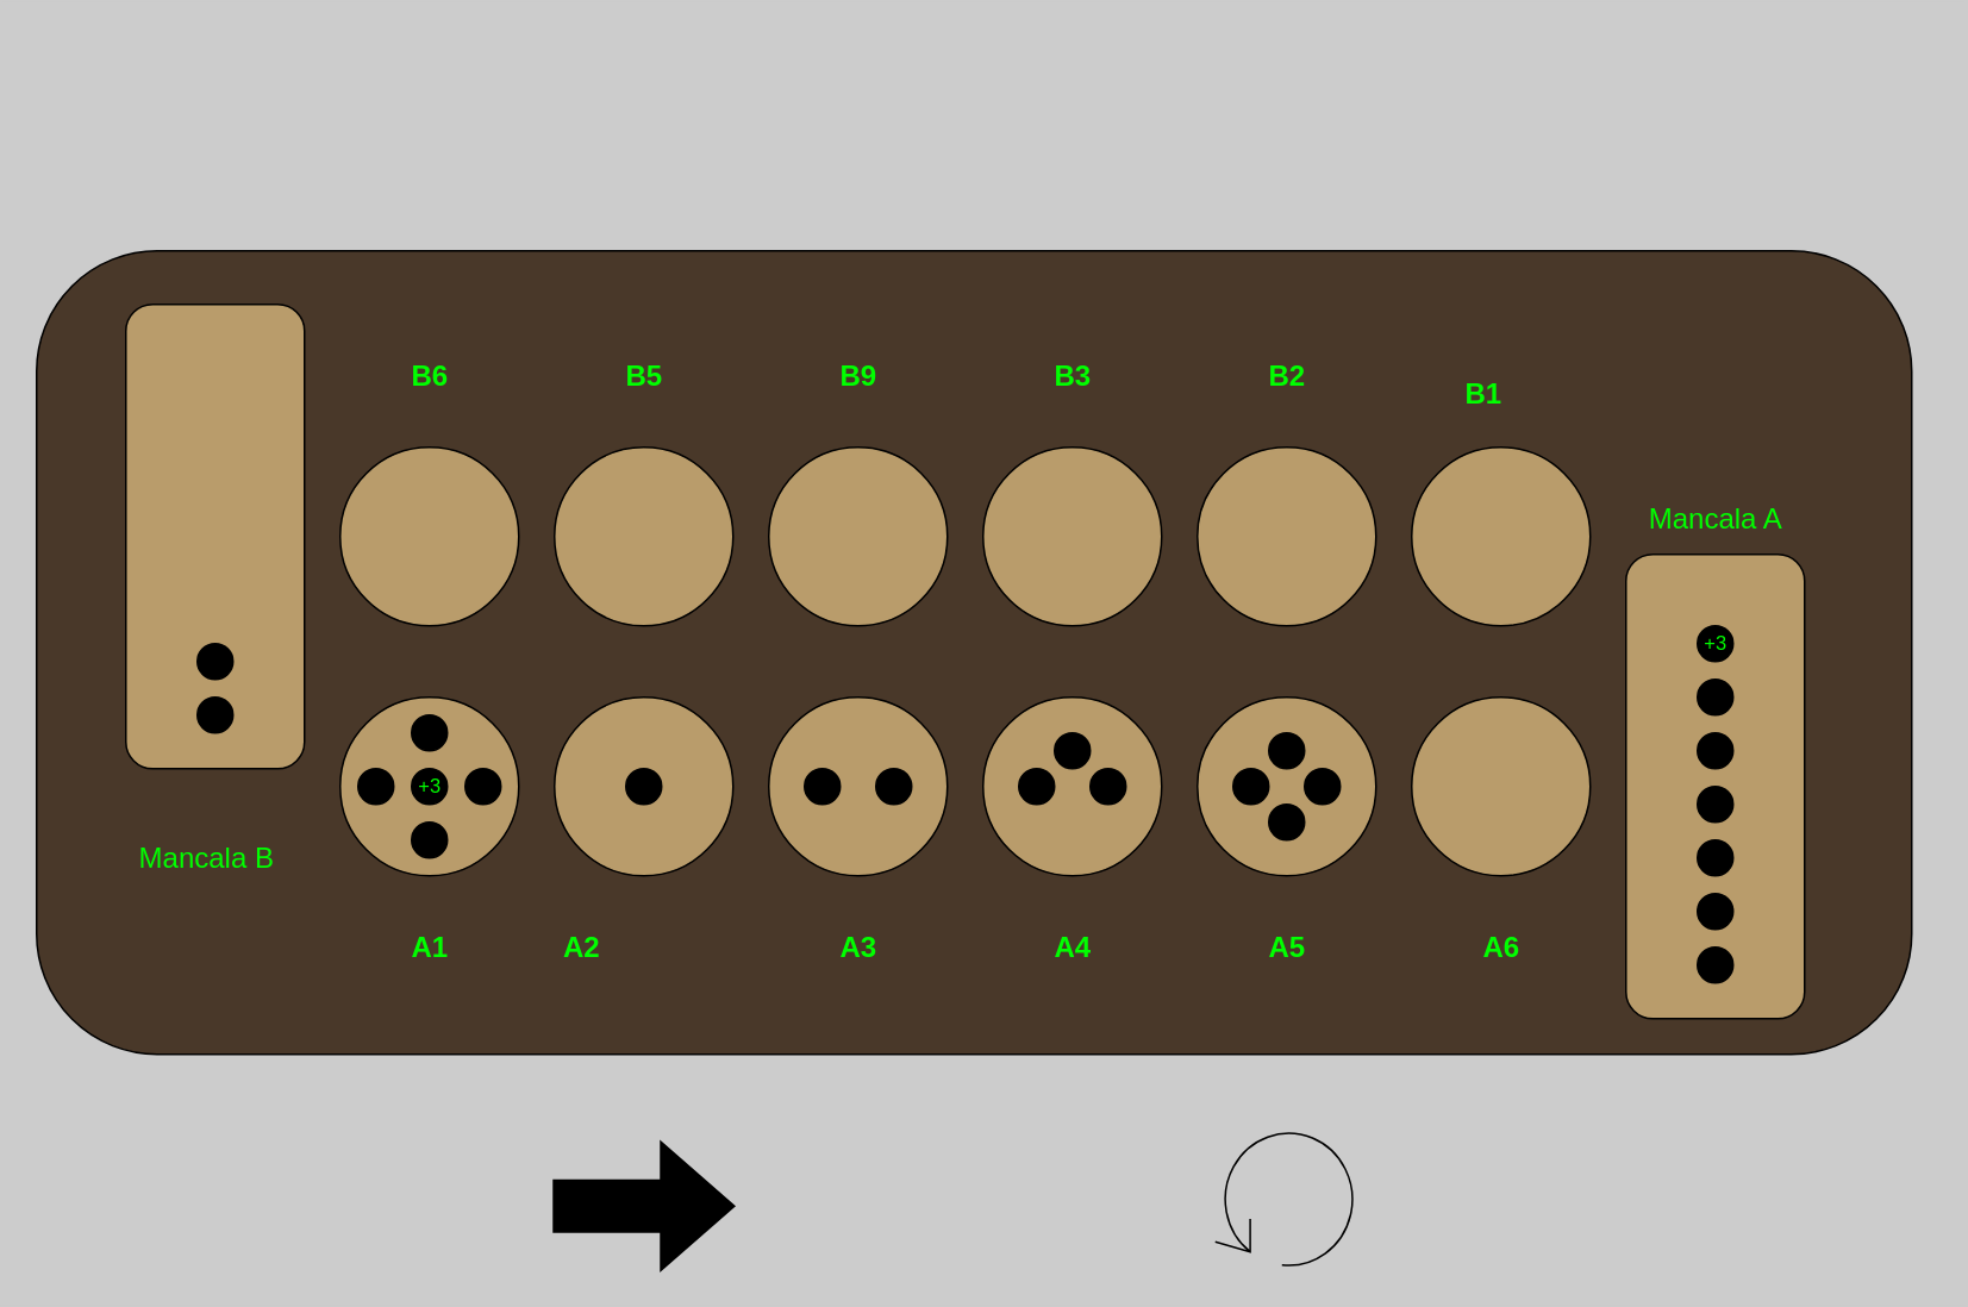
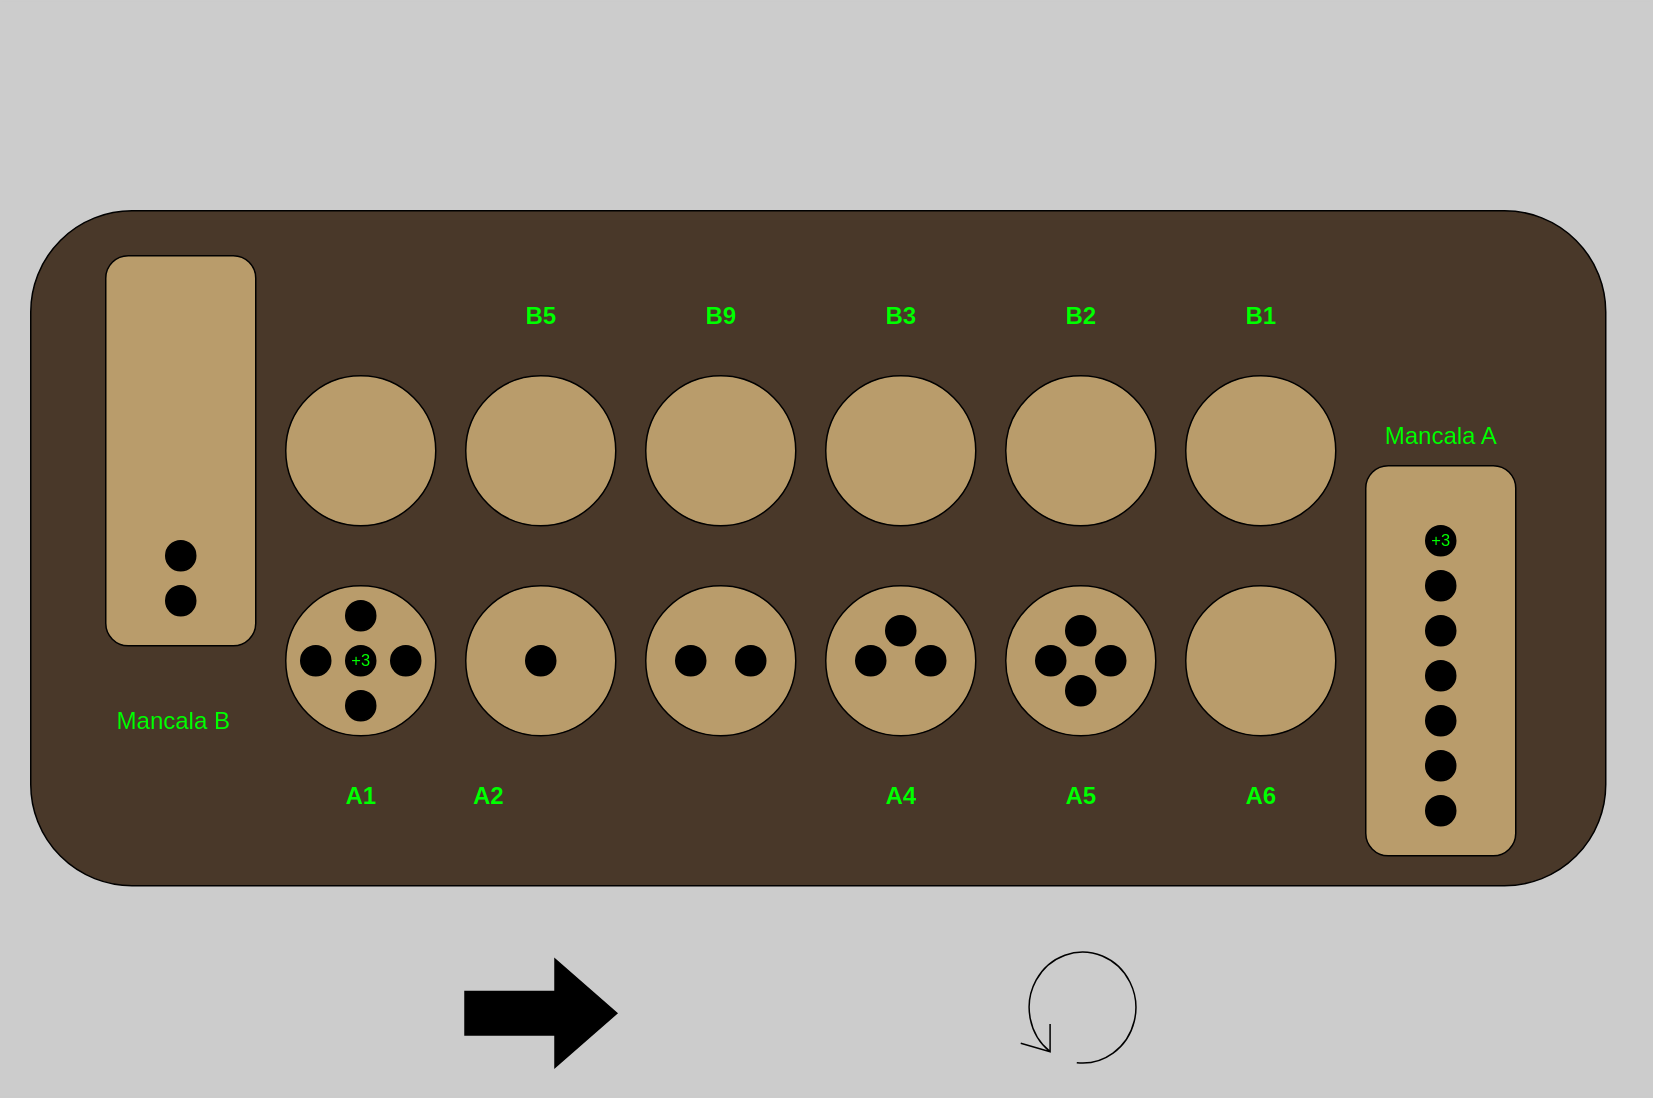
  <mxCell id="0" />
  <mxCell id="1" parent="0" />
  <mxCell id="2" value="" style="rounded=1;whiteSpace=wrap;html=1;fillColor=#493829;" parent="1" vertex="1"><mxGeometry x="20" y="140" width="1050" height="450" as="geometry" /></mxCell>
  <mxCell id="3" value="" style="ellipse;whiteSpace=wrap;html=1;aspect=fixed;fillColor=#B99C6B;" parent="1" vertex="1"><mxGeometry x="790" y="390" width="100" height="100" as="geometry" /></mxCell>
  <mxCell id="4" value="" style="rounded=1;whiteSpace=wrap;html=1;fillColor=#b99c6b;direction=south;strokeColor=#000000;fontColor=#ffffff;" parent="1" vertex="1"><mxGeometry x="910" y="310" width="100" height="260" as="geometry" /></mxCell>
  <mxCell id="5" value="" style="ellipse;whiteSpace=wrap;html=1;aspect=fixed;fillColor=#B99C6B;" parent="1" vertex="1"><mxGeometry x="310" y="390" width="100" height="100" as="geometry" /></mxCell>
  <mxCell id="6" value="" style="ellipse;whiteSpace=wrap;html=1;aspect=fixed;fillColor=#B99C6B;" parent="1" vertex="1"><mxGeometry x="430" y="390" width="100" height="100" as="geometry" /></mxCell>
  <mxCell id="7" value="" style="ellipse;whiteSpace=wrap;html=1;aspect=fixed;fillColor=#B99C6B;" parent="1" vertex="1"><mxGeometry x="550" y="390" width="100" height="100" as="geometry" /></mxCell>
  <mxCell id="8" value="" style="ellipse;whiteSpace=wrap;html=1;aspect=fixed;fillColor=#B99C6B;" parent="1" vertex="1"><mxGeometry x="670" y="390" width="100" height="100" as="geometry" /></mxCell>
  <mxCell id="9" value="" style="ellipse;whiteSpace=wrap;html=1;aspect=fixed;fillColor=#B99C6B;" parent="1" vertex="1"><mxGeometry x="190" y="390" width="100" height="100" as="geometry" /></mxCell>
  <mxCell id="10" value="" style="ellipse;whiteSpace=wrap;html=1;aspect=fixed;fillColor=#B99C6B;" parent="1" vertex="1"><mxGeometry x="790" y="250" width="100" height="100" as="geometry" /></mxCell>
  <mxCell id="11" value="" style="ellipse;whiteSpace=wrap;html=1;aspect=fixed;fillColor=#B99C6B;" parent="1" vertex="1"><mxGeometry x="670" y="250" width="100" height="100" as="geometry" /></mxCell>
  <mxCell id="12" value="" style="ellipse;whiteSpace=wrap;html=1;aspect=fixed;fillColor=#B99C6B;" parent="1" vertex="1"><mxGeometry x="550" y="250" width="100" height="100" as="geometry" /></mxCell>
  <mxCell id="13" value="" style="ellipse;whiteSpace=wrap;html=1;aspect=fixed;fillColor=#B99C6B;" parent="1" vertex="1"><mxGeometry x="430" y="250" width="100" height="100" as="geometry" /></mxCell>
  <mxCell id="14" value="" style="ellipse;whiteSpace=wrap;html=1;aspect=fixed;fillColor=#B99C6B;" parent="1" vertex="1"><mxGeometry x="310" y="250" width="100" height="100" as="geometry" /></mxCell>
  <mxCell id="15" value="" style="ellipse;whiteSpace=wrap;html=1;aspect=fixed;fillColor=#B99C6B;" parent="1" vertex="1"><mxGeometry x="190" y="250" width="100" height="100" as="geometry" /></mxCell>
  <mxCell id="16" value="" style="rounded=1;whiteSpace=wrap;html=1;fillColor=#b99c6b;direction=south;strokeColor=#000000;fontColor=#ffffff;glass=0;shadow=0;" parent="1" vertex="1"><mxGeometry x="70" y="170" width="100" height="260" as="geometry" /></mxCell>
  <mxCell id="17" value="" style="shape=image;html=1;verticalAlign=top;verticalLabelPosition=bottom;labelBackgroundColor=#ffffff;imageAspect=0;aspect=fixed;image=https://cdn0.iconfinder.com/data/icons/glyphpack/50/remove-rounded-128.png;fillColor=#B99C6B;" parent="1" vertex="1"><mxGeometry x="1030" y="20" width="50" height="50" as="geometry" /></mxCell>
  <mxCell id="18" value="" style="shape=mxgraph.bpmn.loop;html=1;outlineConnect=0;shadow=0;glass=0;strokeColor=#000000;fillColor=#B99C6B;" parent="1" vertex="1"><mxGeometry x="680" y="630" width="80" height="80" as="geometry" /></mxCell>
  <mxCell id="19" value="" style="ellipse;whiteSpace=wrap;html=1;aspect=fixed;shadow=0;glass=0;strokeColor=#000000;fillColor=#000000;" parent="1" vertex="1"><mxGeometry x="200" y="430" width="20" height="20" as="geometry" /></mxCell>
  <mxCell id="20" value="" style="ellipse;whiteSpace=wrap;html=1;aspect=fixed;shadow=0;glass=0;strokeColor=#000000;fillColor=#000000;" parent="1" vertex="1"><mxGeometry x="230" y="460" width="20" height="20" as="geometry" /></mxCell>
  <mxCell id="21" value="" style="ellipse;whiteSpace=wrap;html=1;aspect=fixed;shadow=0;glass=0;strokeColor=#000000;fillColor=#000000;" parent="1" vertex="1"><mxGeometry x="260" y="430" width="20" height="20" as="geometry" /></mxCell>
  <mxCell id="22" value="" style="ellipse;whiteSpace=wrap;html=1;aspect=fixed;shadow=0;glass=0;strokeColor=#000000;fillColor=#000000;" parent="1" vertex="1"><mxGeometry x="230" y="400" width="20" height="20" as="geometry" /></mxCell>
  <mxCell id="23" value="" style="ellipse;whiteSpace=wrap;html=1;aspect=fixed;shadow=0;glass=0;strokeColor=#000000;fillColor=#000000;" parent="1" vertex="1"><mxGeometry x="230" y="430" width="20" height="20" as="geometry" /></mxCell>
  <mxCell id="24" value="&lt;font color=&quot;#00ff00&quot; style=&quot;font-size: 11px&quot;&gt;+3&lt;/font&gt;" style="text;html=1;align=center;verticalAlign=middle;resizable=0;points=[];autosize=1;" parent="1" vertex="1"><mxGeometry x="225" y="430" width="30" height="20" as="geometry" /></mxCell>
  <mxCell id="25" value="" style="ellipse;whiteSpace=wrap;html=1;aspect=fixed;shadow=0;glass=0;strokeColor=#000000;fillColor=#000000;" parent="1" vertex="1"><mxGeometry x="350" y="430" width="20" height="20" as="geometry" /></mxCell>
  <mxCell id="26" value="" style="ellipse;whiteSpace=wrap;html=1;aspect=fixed;shadow=0;glass=0;strokeColor=#000000;fillColor=#000000;" parent="1" vertex="1"><mxGeometry x="490" y="430" width="20" height="20" as="geometry" /></mxCell>
  <mxCell id="27" value="" style="ellipse;whiteSpace=wrap;html=1;aspect=fixed;shadow=0;glass=0;strokeColor=#000000;fillColor=#000000;" parent="1" vertex="1"><mxGeometry x="450" y="430" width="20" height="20" as="geometry" /></mxCell>
  <mxCell id="28" value="" style="ellipse;whiteSpace=wrap;html=1;aspect=fixed;shadow=0;glass=0;strokeColor=#000000;fillColor=#000000;" parent="1" vertex="1"><mxGeometry x="610" y="430" width="20" height="20" as="geometry" /></mxCell>
  <mxCell id="29" value="" style="ellipse;whiteSpace=wrap;html=1;aspect=fixed;shadow=0;glass=0;strokeColor=#000000;fillColor=#000000;" parent="1" vertex="1"><mxGeometry x="570" y="430" width="20" height="20" as="geometry" /></mxCell>
  <mxCell id="30" value="" style="ellipse;whiteSpace=wrap;html=1;aspect=fixed;shadow=0;glass=0;strokeColor=#000000;fillColor=#000000;" parent="1" vertex="1"><mxGeometry x="730" y="430" width="20" height="20" as="geometry" /></mxCell>
  <mxCell id="31" value="" style="ellipse;whiteSpace=wrap;html=1;aspect=fixed;shadow=0;glass=0;strokeColor=#000000;fillColor=#000000;" parent="1" vertex="1"><mxGeometry x="690" y="430" width="20" height="20" as="geometry" /></mxCell>
  <mxCell id="32" value="" style="ellipse;whiteSpace=wrap;html=1;aspect=fixed;shadow=0;glass=0;strokeColor=#000000;fillColor=#000000;" parent="1" vertex="1"><mxGeometry x="590" y="410" width="20" height="20" as="geometry" /></mxCell>
  <mxCell id="33" value="" style="ellipse;whiteSpace=wrap;html=1;aspect=fixed;shadow=0;glass=0;strokeColor=#000000;fillColor=#000000;" parent="1" vertex="1"><mxGeometry x="710" y="450" width="20" height="20" as="geometry" /></mxCell>
  <mxCell id="34" value="" style="ellipse;whiteSpace=wrap;html=1;aspect=fixed;shadow=0;glass=0;strokeColor=#000000;fillColor=#000000;" parent="1" vertex="1"><mxGeometry x="710" y="410" width="20" height="20" as="geometry" /></mxCell>
  <mxCell id="35" value="" style="ellipse;whiteSpace=wrap;html=1;aspect=fixed;shadow=0;glass=0;strokeColor=#000000;fillColor=#000000;" parent="1" vertex="1"><mxGeometry x="950" y="530" width="20" height="20" as="geometry" /></mxCell>
  <mxCell id="36" value="" style="ellipse;whiteSpace=wrap;html=1;aspect=fixed;shadow=0;glass=0;strokeColor=#000000;fillColor=#000000;" parent="1" vertex="1"><mxGeometry x="950" y="500" width="20" height="20" as="geometry" /></mxCell>
  <mxCell id="37" value="" style="ellipse;whiteSpace=wrap;html=1;aspect=fixed;shadow=0;glass=0;strokeColor=#000000;fillColor=#000000;" parent="1" vertex="1"><mxGeometry x="950" y="470" width="20" height="20" as="geometry" /></mxCell>
  <mxCell id="38" value="" style="ellipse;whiteSpace=wrap;html=1;aspect=fixed;shadow=0;glass=0;strokeColor=#000000;fillColor=#000000;" parent="1" vertex="1"><mxGeometry x="950" y="440" width="20" height="20" as="geometry" /></mxCell>
  <mxCell id="39" value="" style="ellipse;whiteSpace=wrap;html=1;aspect=fixed;shadow=0;glass=0;strokeColor=#000000;fillColor=#000000;" parent="1" vertex="1"><mxGeometry x="950" y="410" width="20" height="20" as="geometry" /></mxCell>
  <mxCell id="40" value="" style="ellipse;whiteSpace=wrap;html=1;aspect=fixed;shadow=0;glass=0;strokeColor=#000000;fillColor=#000000;" parent="1" vertex="1"><mxGeometry x="950" y="380" width="20" height="20" as="geometry" /></mxCell>
  <mxCell id="41" value="" style="ellipse;whiteSpace=wrap;html=1;aspect=fixed;shadow=0;glass=0;strokeColor=#000000;fillColor=#000000;" parent="1" vertex="1"><mxGeometry x="950" y="350" width="20" height="20" as="geometry" /></mxCell>
  <mxCell id="42" value="&lt;font color=&quot;#00ff00&quot; style=&quot;font-size: 11px&quot;&gt;+3&lt;/font&gt;" style="text;html=1;align=center;verticalAlign=middle;resizable=0;points=[];autosize=1;" parent="1" vertex="1"><mxGeometry x="945" y="350" width="30" height="20" as="geometry" /></mxCell>
  <mxCell id="43" value="&lt;font style=&quot;font-size: 16px&quot; color=&quot;#00ff00&quot;&gt;&lt;b&gt;A1&lt;/b&gt;&lt;/font&gt;" style="text;html=1;align=center;verticalAlign=middle;resizable=0;points=[];autosize=1;" parent="1" vertex="1"><mxGeometry x="220" y="520" width="40" height="20" as="geometry" /></mxCell>
  <mxCell id="44" value="&lt;font style=&quot;font-size: 16px&quot; color=&quot;#00ff00&quot;&gt;&lt;b&gt;A2&lt;/b&gt;&lt;/font&gt;" style="text;html=1;align=center;verticalAlign=middle;resizable=0;points=[];autosize=1;" parent="1" vertex="1"><mxGeometry x="305" y="520" width="40" height="20" as="geometry" /></mxCell>
- <mxCell id="45" value="&lt;font style=&quot;font-size: 16px&quot; color=&quot;#00ff00&quot;&gt;&lt;b&gt;A3&lt;/b&gt;&lt;/font&gt;" style="text;html=1;align=center;verticalAlign=middle;resizable=0;points=[];autosize=1;" parent="1" vertex="1"><mxGeometry x="460" y="520" width="40" height="20" as="geometry" /></mxCell>
  <mxCell id="46" value="&lt;font style=&quot;font-size: 16px&quot; color=&quot;#00ff00&quot;&gt;&lt;b&gt;A5&lt;/b&gt;&lt;/font&gt;" style="text;html=1;align=center;verticalAlign=middle;resizable=0;points=[];autosize=1;" parent="1" vertex="1"><mxGeometry x="700" y="520" width="40" height="20" as="geometry" /></mxCell>
  <mxCell id="47" value="&lt;font style=&quot;font-size: 16px&quot; color=&quot;#00ff00&quot;&gt;&lt;b&gt;A4&lt;/b&gt;&lt;/font&gt;" style="text;html=1;align=center;verticalAlign=middle;resizable=0;points=[];autosize=1;" parent="1" vertex="1"><mxGeometry x="580" y="520" width="40" height="20" as="geometry" /></mxCell>
  <mxCell id="48" value="&lt;font style=&quot;font-size: 16px&quot; color=&quot;#00ff00&quot;&gt;&lt;b&gt;A6&lt;br&gt;&lt;/b&gt;&lt;/font&gt;" style="text;html=1;align=center;verticalAlign=middle;resizable=0;points=[];autosize=1;" parent="1" vertex="1"><mxGeometry x="820" y="520" width="40" height="20" as="geometry" /></mxCell>
  <mxCell id="49" value="" style="verticalLabelPosition=bottom;verticalAlign=top;html=1;strokeWidth=2;shape=mxgraph.arrows2.arrow;dy=0.6;dx=40;notch=0;shadow=0;glass=0;fillColor=#000000;" parent="1" vertex="1"><mxGeometry x="310" y="640" width="100" height="70" as="geometry" /></mxCell>
  <mxCell id="50" value="&lt;p&gt;&lt;font color=&quot;#00ff00&quot; style=&quot;font-size: 16px&quot;&gt;Mancala A&lt;/font&gt;&lt;/p&gt;" style="text;html=1;align=center;verticalAlign=middle;resizable=0;points=[];autosize=1;" parent="1" vertex="1"><mxGeometry x="915" y="270" width="90" height="40" as="geometry" /></mxCell>
  <mxCell id="51" value="&lt;p&gt;&lt;font color=&quot;#00ff00&quot; style=&quot;font-size: 16px&quot;&gt;Mancala B&lt;/font&gt;&lt;/p&gt;" style="text;html=1;align=center;verticalAlign=middle;resizable=0;points=[];autosize=1;" parent="1" vertex="1"><mxGeometry x="70" y="460" width="90" height="40" as="geometry" /></mxCell>
  <mxCell id="52" value="" style="ellipse;whiteSpace=wrap;html=1;aspect=fixed;shadow=0;glass=0;strokeColor=#000000;fillColor=#000000;" parent="1" vertex="1"><mxGeometry x="110" y="390" width="20" height="20" as="geometry" /></mxCell>
  <mxCell id="53" value="" style="ellipse;whiteSpace=wrap;html=1;aspect=fixed;shadow=0;glass=0;strokeColor=#000000;fillColor=#000000;" parent="1" vertex="1"><mxGeometry x="110" y="360" width="20" height="20" as="geometry" /></mxCell>
- <mxCell id="54" value="&lt;font style=&quot;font-size: 16px&quot; color=&quot;#00ff00&quot;&gt;&lt;b&gt;B6&lt;/b&gt;&lt;/font&gt;" style="text;html=1;align=center;verticalAlign=middle;resizable=0;points=[];autosize=1;" parent="1" vertex="1"><mxGeometry x="220" y="200" width="40" height="20" as="geometry" /></mxCell>
  <mxCell id="55" value="&lt;font style=&quot;font-size: 16px&quot; color=&quot;#00ff00&quot;&gt;&lt;b&gt;B5&lt;/b&gt;&lt;/font&gt;" style="text;html=1;align=center;verticalAlign=middle;resizable=0;points=[];autosize=1;" parent="1" vertex="1"><mxGeometry x="340" y="200" width="40" height="20" as="geometry" /></mxCell>
  <mxCell id="56" value="&lt;font style=&quot;font-size: 16px&quot; color=&quot;#00ff00&quot;&gt;&lt;b&gt;B9&lt;/b&gt;&lt;/font&gt;" style="text;html=1;align=center;verticalAlign=middle;resizable=0;points=[];autosize=1;" parent="1" vertex="1"><mxGeometry x="460" y="200" width="40" height="20" as="geometry" /></mxCell>
  <mxCell id="57" value="&lt;font style=&quot;font-size: 16px&quot; color=&quot;#00ff00&quot;&gt;&lt;b&gt;B2&lt;/b&gt;&lt;/font&gt;" style="text;html=1;align=center;verticalAlign=middle;resizable=0;points=[];autosize=1;" parent="1" vertex="1"><mxGeometry x="700" y="200" width="40" height="20" as="geometry" /></mxCell>
  <mxCell id="58" value="&lt;font style=&quot;font-size: 16px&quot; color=&quot;#00ff00&quot;&gt;&lt;b&gt;B3&lt;/b&gt;&lt;/font&gt;" style="text;html=1;align=center;verticalAlign=middle;resizable=0;points=[];autosize=1;" parent="1" vertex="1"><mxGeometry x="580" y="200" width="40" height="20" as="geometry" /></mxCell>
- <mxCell id="59" value="&lt;font style=&quot;font-size: 16px&quot; color=&quot;#00ff00&quot;&gt;&lt;b&gt;B1&lt;br&gt;&lt;/b&gt;&lt;/font&gt;" style="text;html=1;align=center;verticalAlign=middle;resizable=0;points=[];autosize=1;" parent="1" vertex="1"><mxGeometry x="810" y="210" width="40" height="20" as="geometry" /></mxCell>
+ <mxCell id="59" value="&lt;font style=&quot;font-size: 16px&quot; color=&quot;#00ff00&quot;&gt;&lt;b&gt;B1&lt;br&gt;&lt;/b&gt;&lt;/font&gt;" style="text;html=1;align=center;verticalAlign=middle;resizable=0;points=[];autosize=1;" parent="1" vertex="1"><mxGeometry x="820" y="200" width="40" height="20" as="geometry" /></mxCell>
